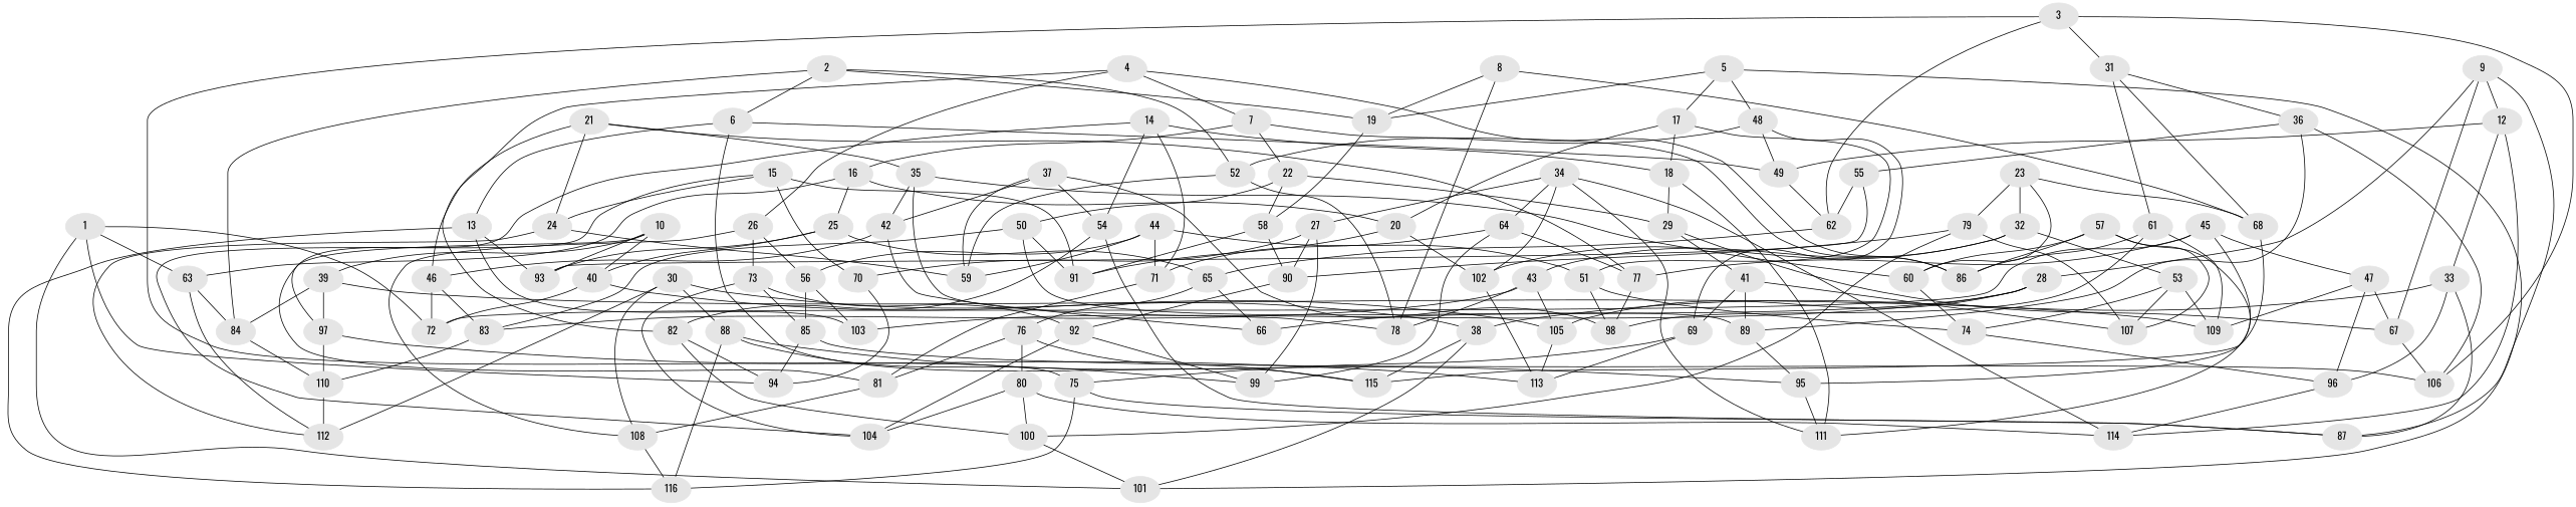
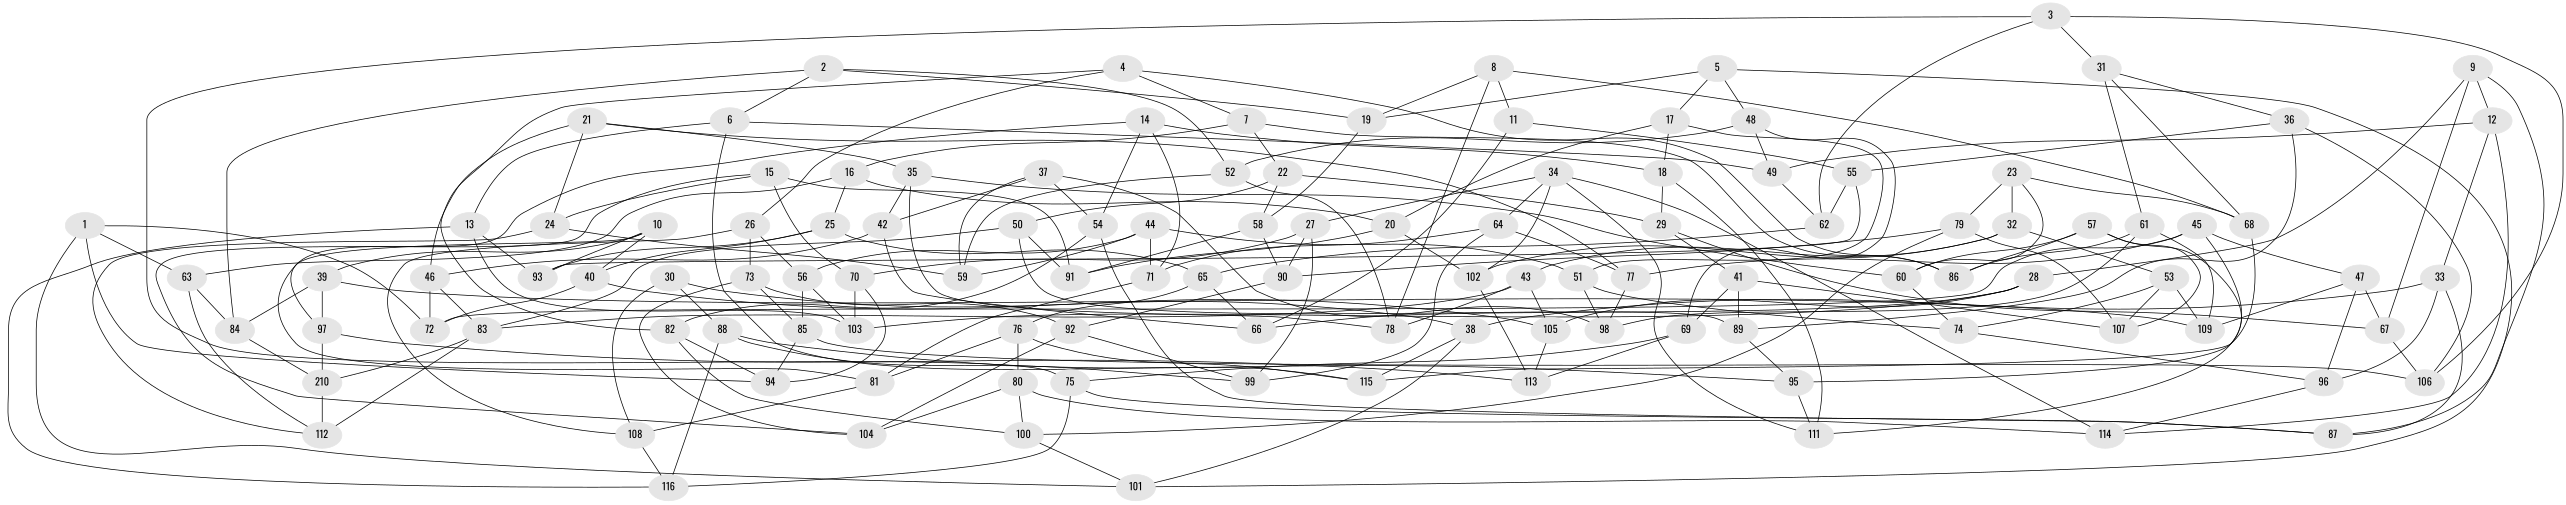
  graph {
    fontname=Oswald
    node [color=gray90 fontname=Oswald style=filled]
    edge [fontname=Oswald]
    1
    63
    72
    94
    101
    84
    112
    2
    6
    19
    52
    13
    49
    115
    58
    78
    59
-   110
+   110 [label=210]
    3
    31
    62
    75
    106
    68
    36
    61
    65
    87
    116
    4
    7
    26
    82
    86
    16
    22
    56
    73
    108
    100
    5
    17
    48
    18
    20
    51
    69
    93
    103
    25
    29
    50
    8
+   11
    55
    66
    9
    12
    28
    67
    33
    114
    105
    10
    39
    40
    81
    97
    109
    27
    70
    90
    99
    38
    96
    14
    54
    71
    111
    113
    15
    24
    91
    104
    102
    98
    74
    41
    21
    35
    46
    77
    60
    42
    83
    89
    23
    32
    79
    43
    53
    107
    76
    85
    92
    30
    88
    95
    34
    64
    37
    44
    45
    47
    57
    80
    1 -- 63
    1 -- 72
    1 -- 94
    1 -- 101
    63 -- 84
    63 -- 112
    84 -- 110
    2 -- 84
    2 -- 6
    2 -- 19
    2 -- 52
    6 -- 13
    6 -- 49
    6 -- 115
    19 -- 58
    52 -- 78
    52 -- 59
    13 -- 116
    13 -- 93
    13 -- 103
    49 -- 62
    58 -- 90
    58 -- 91
    110 -- 112
    3 -- 31
    3 -- 62
    3 -- 75
    3 -- 106
    31 -- 68
    31 -- 36
    31 -- 61
    62 -- 65
    75 -- 87
    75 -- 116
    68 -- 115
    36 -- 106
    36 -- 55
    36 -- 89
    61 -- 86
    61 -- 109
    61 -- 98
    65 -- 66
    65 -- 76
    4 -- 7
    4 -- 26
    4 -- 82
    4 -- 86
    7 -- 86
    7 -- 16
    7 -- 22
    26 -- 56
    26 -- 73
    26 -- 108
    82 -- 94
    82 -- 100
    16 -- 63
    16 -- 20
    16 -- 25
    22 -- 58
    22 -- 29
    22 -- 50
    56 -- 103
    56 -- 85
    73 -- 104
    73 -- 85
    73 -- 92
    108 -- 116
    100 -- 101
    5 -- 101
    5 -- 19
    5 -- 17
    5 -- 48
    17 -- 18
    17 -- 20
    17 -- 51
    48 -- 52
    48 -- 49
    48 -- 69
    18 -- 29
    18 -- 111
    20 -- 91
    20 -- 102
    51 -- 98
    51 -- 74
    69 -- 75
    69 -- 113
    25 -- 65
    25 -- 93
    25 -- 40
    29 -- 67
    29 -- 41
    50 -- 91
    50 -- 83
    50 -- 89
    8 -- 19
    8 -- 78
    8 -- 68
+   8 -- 11
+   11 -- 55
+   11 -- 66
    55 -- 62
    55 -- 93
    9 -- 87
    9 -- 12
    9 -- 28
    9 -- 67
    12 -- 49
    12 -- 33
    12 -- 114
    28 -- 103
    28 -- 66
    28 -- 105
    67 -- 106
    33 -- 87
    33 -- 38
    33 -- 96
    105 -- 113
    10 -- 93
    10 -- 39
    10 -- 40
    10 -- 81
    39 -- 84
    39 -- 97
    39 -- 109
    40 -- 72
    40 -- 105
    81 -- 108
    97 -- 110
    97 -- 113
    27 -- 70
    27 -- 90
    27 -- 99
    70 -- 94
+   70 -- 103
    90 -- 92
    38 -- 101
    38 -- 115
    96 -- 114
    14 -- 18
    14 -- 97
    14 -- 54
    14 -- 71
    54 -- 87
    54 -- 82
    71 -- 81
    15 -- 70
    15 -- 24
    15 -- 91
    15 -- 104
    24 -- 112
    24 -- 59
    102 -- 113
    74 -- 96
    41 -- 69
    41 -- 89
    41 -- 107
    21 -- 24
    21 -- 35
    21 -- 46
    21 -- 77
    35 -- 78
    35 -- 60
    35 -- 42
    46 -- 72
    46 -- 83
    77 -- 98
    60 -- 74
    42 -- 66
    42 -- 46
    83 -- 110
    89 -- 95
    23 -- 68
    23 -- 60
    23 -- 32
    23 -- 79
    32 -- 102
    32 -- 43
    32 -- 53
    79 -- 100
    79 -- 90
    79 -- 107
    43 -- 78
    43 -- 105
    43 -- 83
    53 -- 109
    53 -- 74
    53 -- 107
    76 -- 115
    76 -- 81
    76 -- 80
    85 -- 94
    85 -- 106
    92 -- 99
    92 -- 104
-   30 -- 112
+   83 -- 112
    30 -- 108
    30 -- 38
    30 -- 88
    88 -- 116
    88 -- 99
    88 -- 95
    95 -- 111
    34 -- 114
    34 -- 27
    34 -- 111
    34 -- 102
    34 -- 64
    64 -- 99
    64 -- 71
    64 -- 77
    37 -- 59
    37 -- 54
    37 -- 98
    37 -- 42
    44 -- 59
    44 -- 56
    44 -- 51
    44 -- 71
    45 -- 72
    45 -- 77
    45 -- 95
    45 -- 47
    47 -- 67
    47 -- 109
    47 -- 96
    57 -- 86
    57 -- 111
    57 -- 60
    57 -- 107
    80 -- 100
    80 -- 114
    80 -- 104
  }
